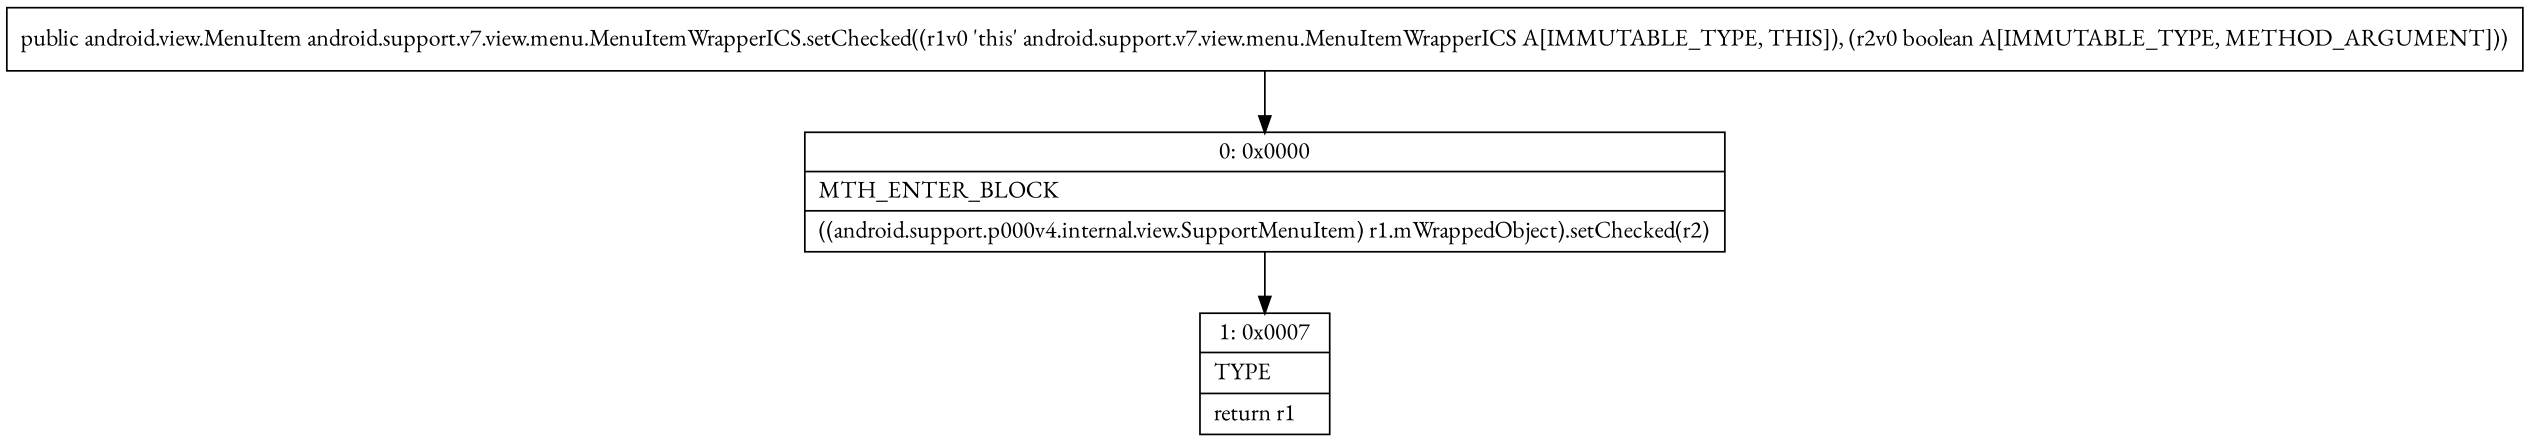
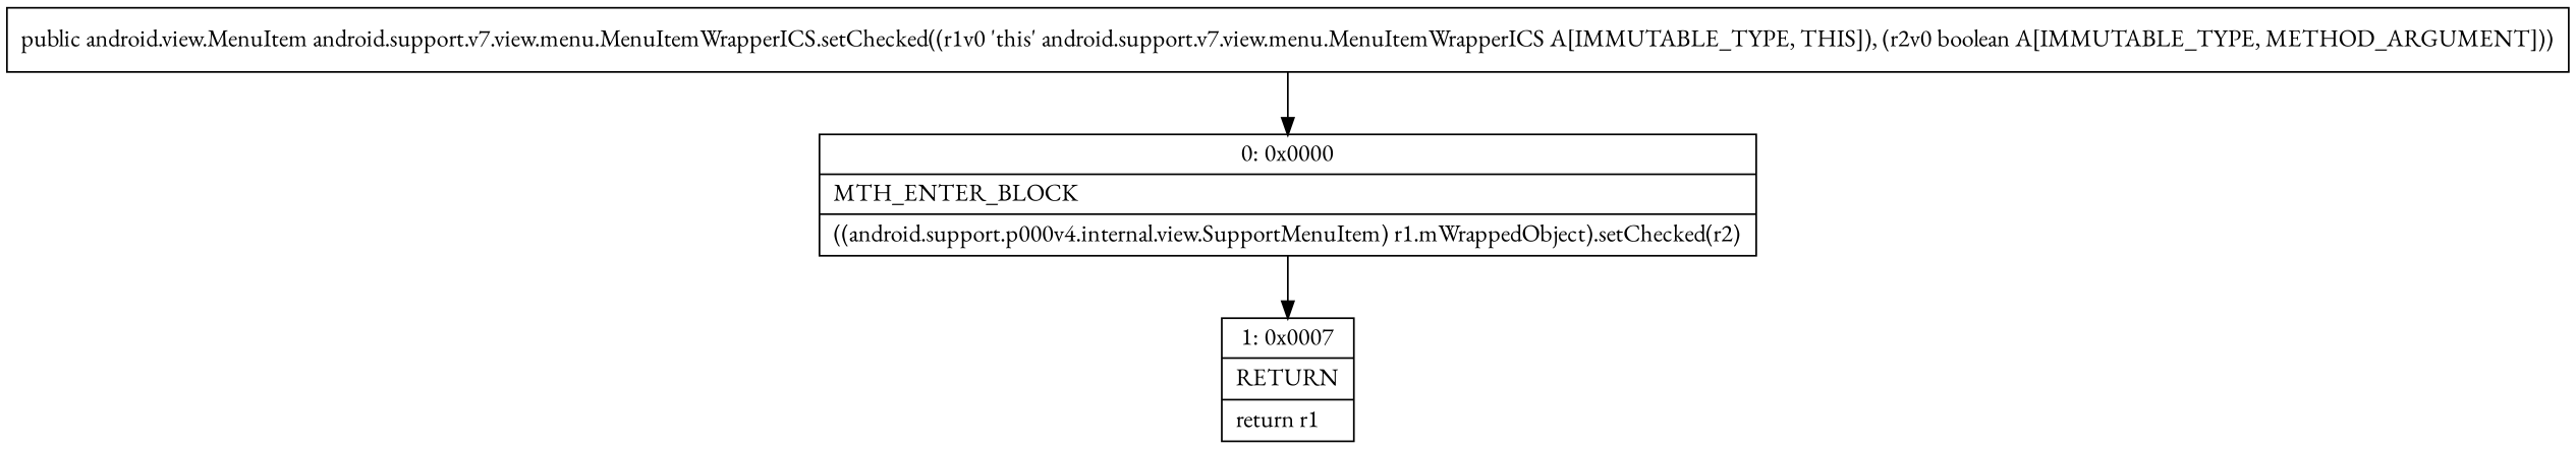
  digraph {
    fontname="EB Garamond"
    node [shape=record fontname="EB Garamond"]
    edge [fontname="EB Garamond"]
    n1 [label="{0\:\ 0x0000|MTH_ENTER_BLOCK\l|((android.support.p000v4.internal.view.SupportMenuItem) r1.mWrappedObject).setChecked(r2)\l}"]
-   n2 [label="{1\:\ 0x0007|TYPE\l|return r1\l}"]
+   n2 [label="{1\:\ 0x0007|RETURN\l|return r1\l}"]
    n3 [label="{public android.view.MenuItem android.support.v7.view.menu.MenuItemWrapperICS.setChecked((r1v0 'this' android.support.v7.view.menu.MenuItemWrapperICS A[IMMUTABLE_TYPE, THIS]), (r2v0 boolean A[IMMUTABLE_TYPE, METHOD_ARGUMENT])) }"]
    n1 -> n2
    n3 -> n1
  }
